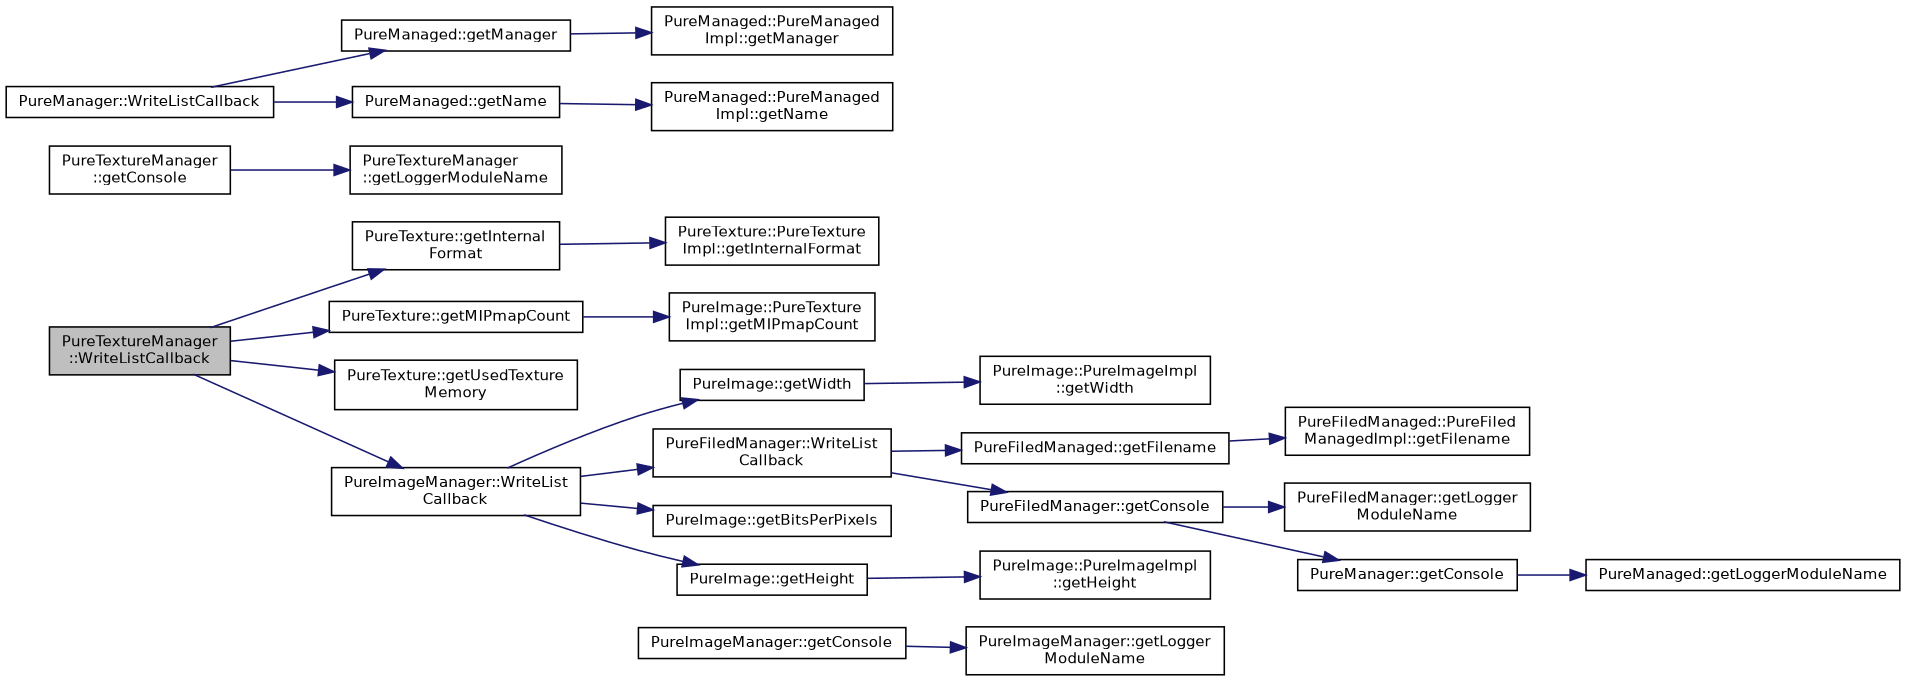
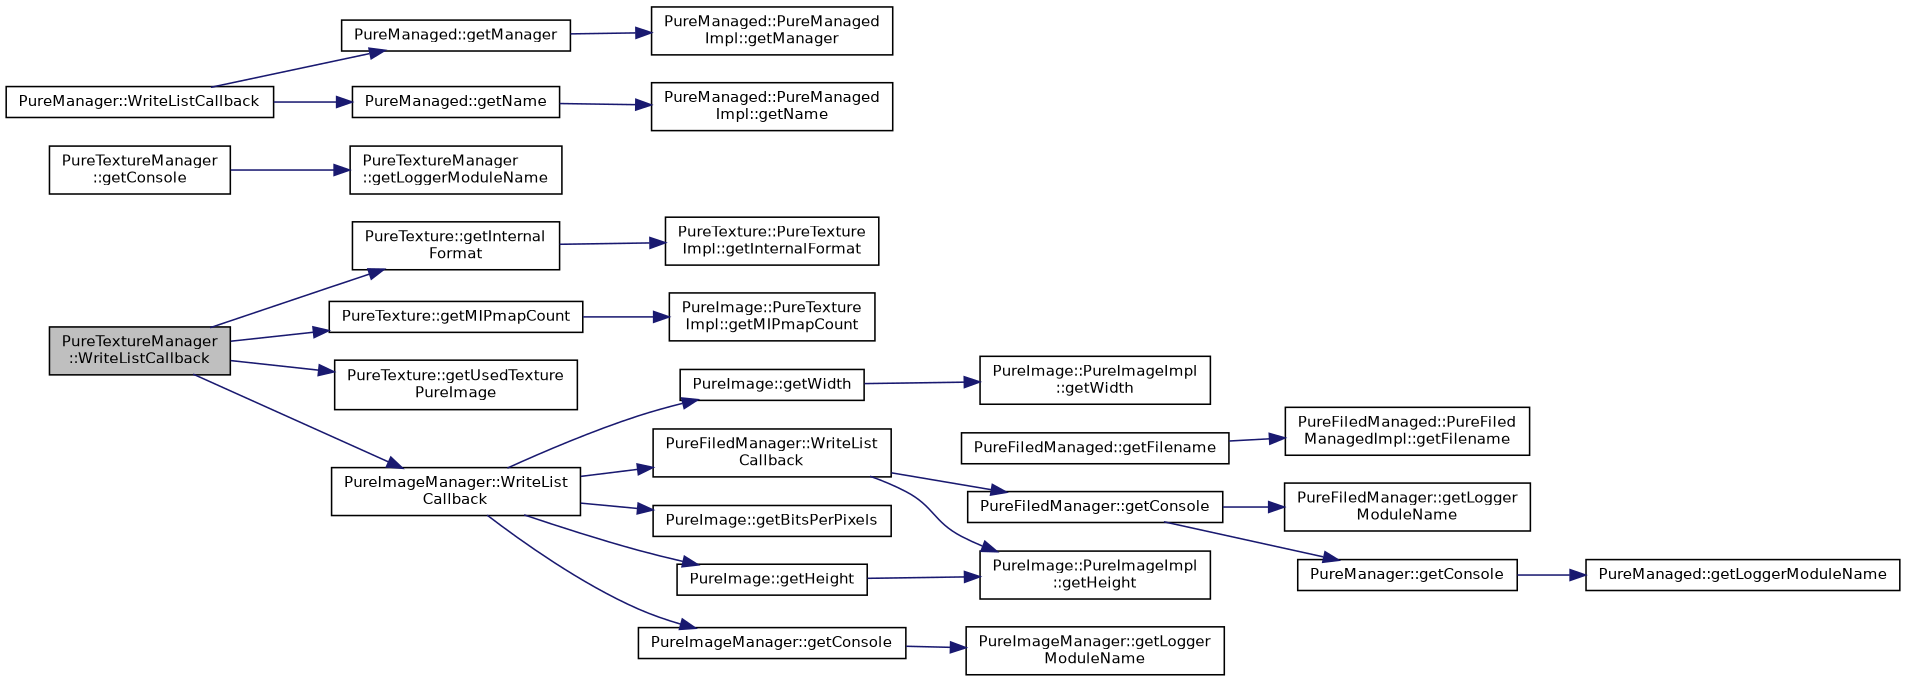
  digraph {
    rankdir=LR
    node [color=black fillcolor=white fontname=Helvetica fontsize=10 shape=record style=filled]
    edge [color=midnightblue fontname=Helvetica fontsize=10 labelfontname=Helvetica labelfontsize=10 style=solid]
    n1 [fillcolor=grey75 fontcolor=black height=0.2 label="PureTextureManager\l::WriteListCallback" width=0.4]
    n2 [height=0.2 label="PureTexture::getInternal\lFormat" width=0.4]
    n3 [height=0.2 label="PureTexture::getMIPmapCount" width=0.4]
-   n4 [height=0.2 label="PureTexture::getUsedTexture\lMemory" width=0.4]
+   n4 [height=0.2 label="PureTexture::getUsedTexture\lPureImage" width=0.4]
    n5 [height=0.2 label="PureImageManager::WriteList\lCallback" width=0.4]
    n6 [height=0.2 label="PureTextureManager\l::getConsole" width=0.4]
    n7 [height=0.2 label="PureTextureManager\l::getLoggerModuleName" width=0.4]
    n8 [height=0.2 label="PureTexture::PureTexture\lImpl::getInternalFormat" width=0.4]
    n9 [height=0.2 label="PureImage::PureTexture\lImpl::getMIPmapCount" width=0.4]
    n10 [height=0.2 label="PureImage::getBitsPerPixels" width=0.4]
    n11 [height=0.2 label="PureImageManager::getConsole" width=0.4]
    n12 [height=0.2 label="PureImage::getHeight" width=0.4]
    n13 [height=0.2 label="PureImage::getWidth" width=0.4]
    n14 [height=0.2 label="PureFiledManager::WriteList\lCallback" width=0.4]
    n15 [height=0.2 label="PureImageManager::getLogger\lModuleName" width=0.4]
    n16 [height=0.2 label="PureImage::PureImageImpl\l::getHeight" width=0.4]
    n17 [height=0.2 label="PureImage::PureImageImpl\l::getWidth" width=0.4]
    n18 [height=0.2 label="PureFiledManager::getConsole" width=0.4]
    n19 [height=0.2 label="PureFiledManaged::getFilename" width=0.4]
    n20 [height=0.2 label="PureFiledManager::getLogger\lModuleName" width=0.4]
    n21 [height=0.2 label="PureManager::getConsole" width=0.4]
    n22 [height=0.2 label="PureFiledManaged::PureFiled\lManagedImpl::getFilename" width=0.4]
    n23 [height=0.2 label="PureManager::WriteListCallback" width=0.4]
    n24 [height=0.2 label="PureManaged::getManager" width=0.4]
    n25 [height=0.2 label="PureManaged::getName" width=0.4]
    n26 [height=0.2 label="PureManaged::getLoggerModuleName" width=0.4]
    n27 [height=0.2 label="PureManaged::PureManaged\lImpl::getManager" width=0.4]
    n28 [height=0.2 label="PureManaged::PureManaged\lImpl::getName" width=0.4]
    n1 -> n2
    n1 -> n3
    n1 -> n4
    n1 -> n5
    n2 -> n8
    n3 -> n9
    n5 -> n10
+   n5 -> n11
    n5 -> n12
    n5 -> n13
    n5 -> n14
    n6 -> n7
    n11 -> n15
    n12 -> n16
    n13 -> n17
    n14 -> n18
-   n14 -> n19
+   n14 -> n16
    n18 -> n20
    n18 -> n21
    n19 -> n22
    n21 -> n26
    n23 -> n24
    n23 -> n25
    n24 -> n27
    n25 -> n28
  }
